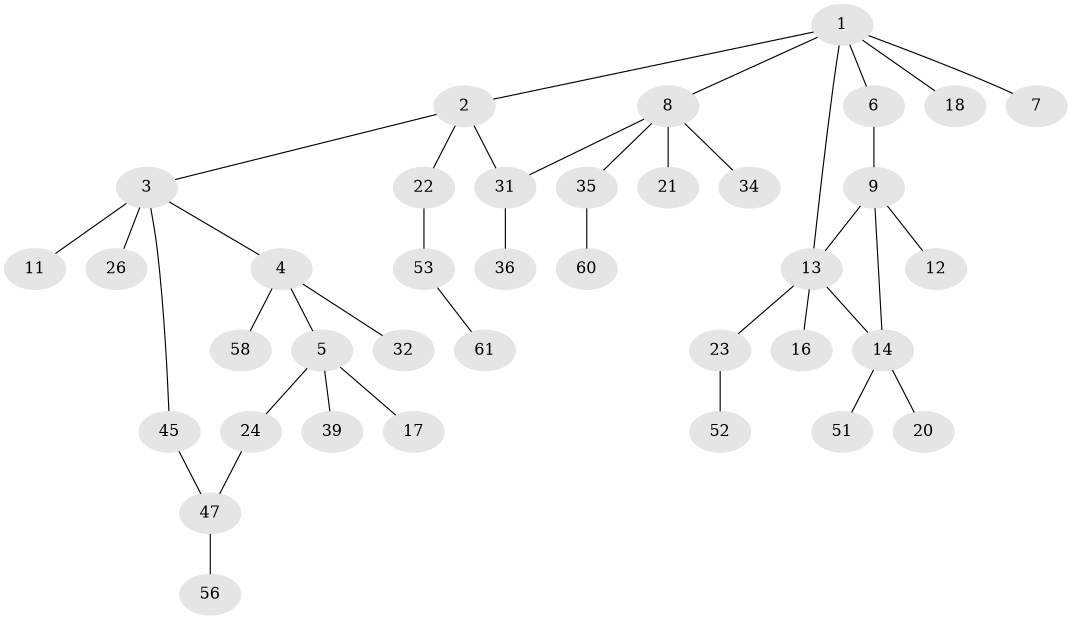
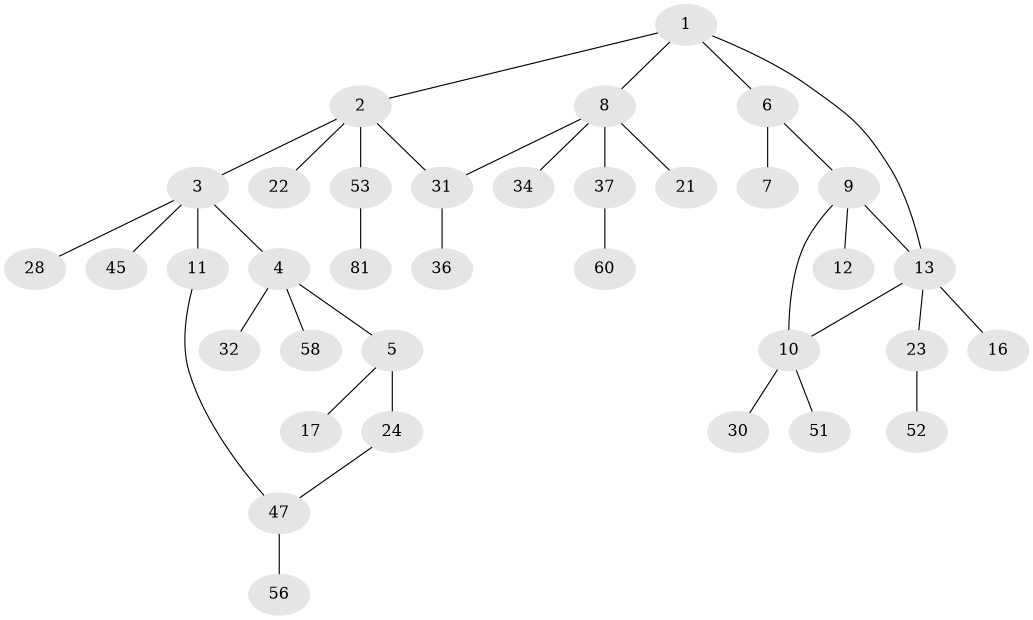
  graph {
    node [color=gray90 style=filled]
    1 [super="+10"]
    2 [super="+25"]
    6 [super="+40"]
    13 [super="+42"]
-   18 [super="+19"]
    8 [super="+20"]
    3 [super="+41"]
    22 [super="+27"]
    31 [super="+49"]
    53 [super="+59"]
    7 [super="+54"]
    9 [super="+62"]
-   14 [super="+46"]
+   14 [super="+46" label=10]
    16
    23 [super="+33"]
    4 [super="+43"]
    11 [super="+55"]
-   26 [super="+57"]
+   26 [super="+57" label=28]
    45
    36 [super="+37"]
-   61
+   61 [label=81]
    5 [super="+15"]
    32
    58
    47 [super="+48"]
    17 [super="+44"]
    24 [super="+28"]
-   39
    21
    34
-   35 [super="+50"]
+   35 [super="+50" label=37]
    12 [super="+29"]
    60
-   30 [label=20]
+   30
    51
    56
    52
    1 -- 2
    1 -- 6
    1 -- 13
-   1 -- 18
    1 -- 8
    2 -- 3
    2 -- 22
    2 -- 31
-   22 -- 53
-   1 -- 7
+   2 -- 53
+   6 -- 7
    6 -- 9
    13 -- 14
    13 -- 16
    13 -- 23
    8 -- 31
    8 -- 21
    8 -- 34
    8 -- 35
    3 -- 4
    3 -- 11 [weight=2]
    3 -- 26
    3 -- 45
    31 -- 36
    53 -- 61
    9 -- 13
    9 -- 14
    9 -- 12
    14 -- 30
    14 -- 51
    23 -- 52
    4 -- 5
    4 -- 32
    4 -- 58
-   45 -- 47
+   11 -- 47
    5 -- 17
    5 -- 24
-   5 -- 39
    47 -- 56
    24 -- 47
    35 -- 60
  }
